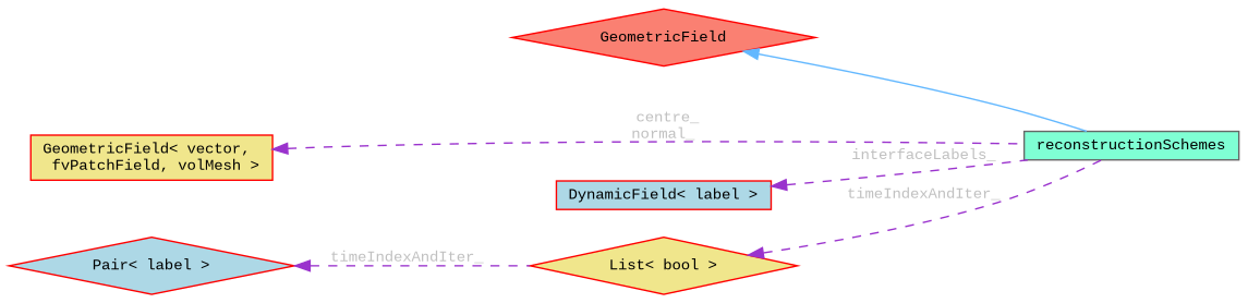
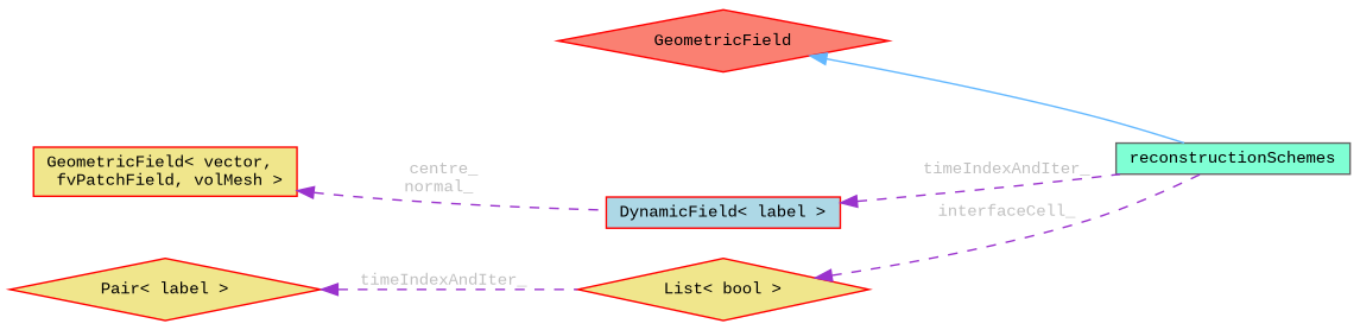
  digraph {
    fontname="Liberation Mono"
    rankdir=LR
    node [color=red fillcolor=khaki fontname="Liberation Mono" fontsize=10 shape=box style=filled]
    edge [color=darkorchid3 dir=back fontname="Liberation Mono" fontsize=10 labelfontname=Helvetica labelfontsize=10 style=dashed fontcolor=grey]
    n1 [color=gray40 fillcolor=aquamarine fontcolor=black height=0.2 label=reconstructionSchemes width=0.4]
    n2 [fillcolor=salmon height=0.2 label=GeometricField shape=diamond width=0.4]
    n3 [height=0.2 label="GeometricField\< vector,\l fvPatchField, volMesh \>" width=0.4]
    n4 [height=0.2 label="List\< bool \>" shape=diamond width=0.4]
    n5 [fillcolor=lightblue height=0.2 label="DynamicField\< label \>" width=0.4]
-   n6 [fillcolor=lightblue height=0.2 label="Pair\< label \>" shape=diamond width=0.4]
+   n6 [height=0.2 label="Pair\< label \>" shape=diamond width=0.4]
    n2 -> n1 [color=steelblue1 style=solid fontcolor=""]
-   n3 -> n1 [label=" centre_\nnormal_"]
-   n4 -> n1 [label=" timeIndexAndIter_"]
-   n5 -> n1 [label=" interfaceLabels_"]
+   n3 -> n5 [label=" centre_\nnormal_"]
+   n4 -> n1 [label=" interfaceCell_"]
+   n5 -> n1 [label=" timeIndexAndIter_"]
    n6 -> n4 [label=" timeIndexAndIter_"]
  }
